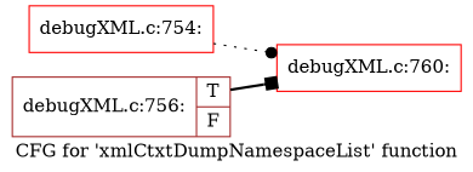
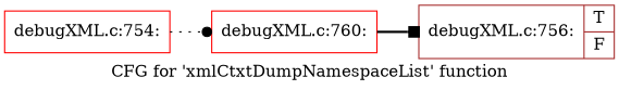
  digraph {
    label="CFG for 'xmlCtxtDumpNamespaceList' function"
    rankdir=LR
    node [color=red shape=record]
    n1 [label="{debugXML.c:754:}"]
    n2 [label="{debugXML.c:760:}"]
    n3 [color=brown label="{debugXML.c:756:|{<s0>T|<s1>F}}"]
    n1 -> n2 [arrowhead=dot style=dotted]
-   n3 -> n2 [arrowhead=box style=bold]
+   n2 -> n3 [arrowhead=box style=bold]
  }
